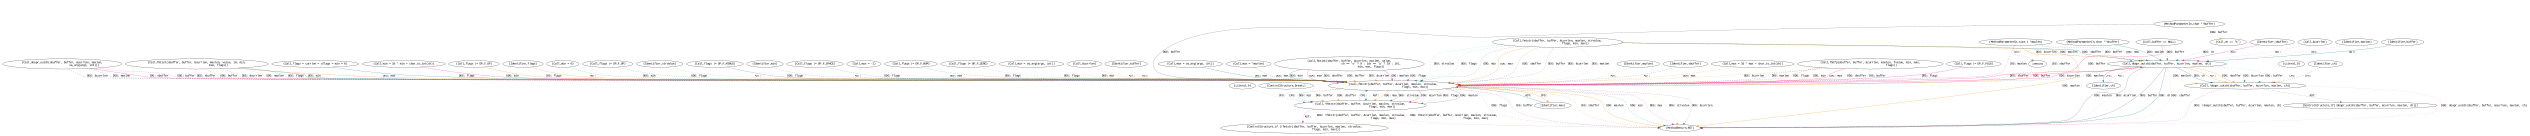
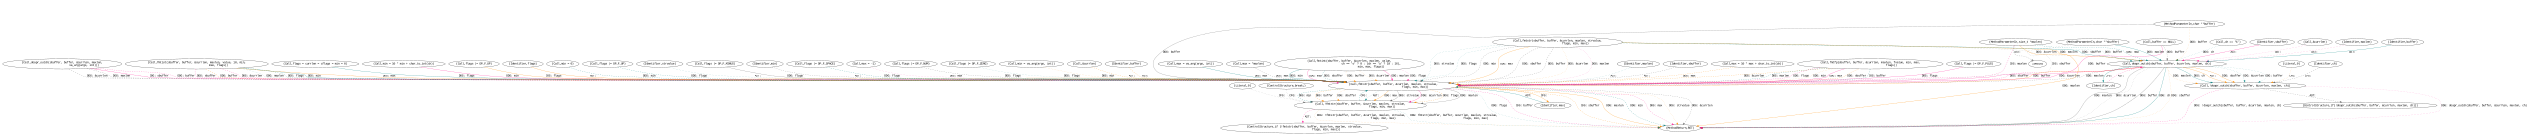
  digraph {
    fontname="Liberation Mono"
    node [fontname="Liberation Mono"]
    edge [color=teal fontname="Liberation Mono" style=dashed]
    n1 [label="(MethodParameterIn,size_t *maxlen)"]
    n2 [label="(Call,doapr_outch(sbuffer, buffer, &currlen, maxlen, ch))"]
    n3 [label="(Call,fmtstr(sbuffer, buffer, &currlen, maxlen, strvalue,\n                            flags, min, max))"]
    n4 [label="(MethodReturn,RET)"]
    1000103
    n6 [label="(Call,!doapr_outch(sbuffer, buffer, &currlen, maxlen, ch))"]
    n7 [label="(Identifier,ch)"]
    n8 [label="(Call,!fmtstr(sbuffer, buffer, &currlen, maxlen, strvalue,\n                            flags, min, max))"]
    n9 [label="(Identifier,max)"]
    n10 [label="(ControlStructure,if(!doapr_outch(sbuffer, buffer, &currlen, maxlen, ch)))"]
    n11 [label="(ControlStructure,if (!fmtstr(sbuffer, buffer, &currlen, maxlen, strvalue,\n                            flags, min, max)))"]
    n12 [label="(Call,doapr_outch(sbuffer, buffer, &currlen, maxlen,\n                            va_arg(args, int)))"]
    n13 [label="(Call,fmtint(sbuffer, buffer, &currlen, maxlen, value, 10, min,\n                            max, flags))"]
    n14 [label="(Call,max = va_arg(args, int))"]
    n15 [label="(Identifier,ch)"]
    n16 [label="(Identifier,sbuffer)"]
    n17 [label="(Call,max = *maxlen)"]
    n18 [label="(Call,fmtint(sbuffer, buffer, &currlen, maxlen, value,\n                            ch == 'o' ? 8 : (ch == 'u' ? 10 : 16),\n                            min, max, flags))"]
    n19 [label="(Call,fmtstr(sbuffer, buffer, &currlen, maxlen, strvalue,\n                       flags, min, max))"]
    n20 [label="(Identifier,maxlen)"]
    n21 [label="(Identifier,sbuffer)"]
    n22 [label="(Call,max = 10 * max + char_to_int(ch))"]
    n23 [label="(ControlStructure,break;)"]
    n24 [label="(Call,fmtfp(sbuffer, buffer, &currlen, maxlen, fvalue, min, max,\n                           flags))"]
    n25 [label="(Call,flags |= DP_F_PLUS)"]
    n26 [label="(MethodParameterIn,char **buffer)"]
    n27 [label="(Call,flags = currlen = cflags = min = 0)"]
    n28 [label="(Call,min = 10 * min + char_to_int(ch))"]
    n29 [label="(Call,&currlen)"]
    n30 [label="(Call,flags |= DP_F_UP)"]
    n31 [label="(Identifier,flags)"]
    n32 [label="(Call,min = 0)"]
    n33 [label="(Literal,0)"]
    n34 [label="(Call,flags |= DP_F_UP)"]
    n35 [label="(Literal,0)"]
    n36 [label="(MethodParameterIn,char **sbuffer)"]
    n37 [label="(Identifier,maxlen)"]
    n38 [label="(Identifier,strvalue)"]
    n39 [label="(Call,flags |= DP_F_MINUS)"]
    n40 [label="(Identifier,min)"]
    n41 [label="(Call,flags |= DP_F_SPACE)"]
    n42 [label="(Call,max = -1)"]
    n43 [label="(Call,flags |= DP_F_NUM)"]
    n44 [label="(Call,buffer == NULL)"]
    n45 [label="(Call,flags |= DP_F_ZERO)"]
    n46 [label="(Call,min = va_arg(args, int))"]
    n47 [label="(Call,&currlen)"]
    n48 [label="(Identifier,buffer)"]
    n49 [label="(Call,ch == '%')"]
    n50 [label="(Identifier,buffer)"]
    n1 -> n2 [label="DDG: max"]
    n1 -> n3 [color=deeppink label="DDG: maxlen"]
    n1 -> n4 [color=darkorange label="DDG: maxlen" style=solid]
    n1 -> 1000103 [color=gray40 label="AST: "]
    n2 -> n3 [color=deeppink label="DDG: sbuffer"]
    n2 -> n3 [color=darkorange label="DDG: buffer" style=solid]
    n2 -> n3 [color=deeppink label="DDG: &currlen" style=solid]
    n2 -> n3 [color=gray40 label="DDG: maxlen"]
    n2 -> n4 [color=gray40 label="DDG: maxlen" style=solid]
    n2 -> n4 [color=gray40 label="DDG: &currlen" style=dotted]
    n2 -> n4 [color=gray40 label="DDG: buffer" style=solid]
    n2 -> n4 [label="DDG: ch" style=solid]
    n2 -> n4 [color=darkorange label="DDG: sbuffer" style=dotted]
    n2 -> n6 [color=darkorange label="AST: " style=solid]
    n2 -> n6 [color=darkorange label="DDG: sbuffer" style=solid]
    n2 -> n6 [label="DDG: &currlen" style=dotted]
    n2 -> n6 [label="DDG: buffer" style=dotted]
    n2 -> n6 [color=darkorange label="DDG: maxlen" style=dotted]
    n2 -> n6 [label="DDG: ch" style=solid]
    n2 -> n7 [label="CFG: " style=solid]
    n3 -> n4 [color=deeppink label="DDG: buffer"]
    n3 -> n4 [label="DDG: flags" style=dotted]
    n3 -> n4 [color=darkorange label="DDG: sbuffer"]
    n3 -> n4 [color=darkorange label="DDG: maxlen" style=solid]
    n3 -> n4 [label="DDG: min"]
    n3 -> n4 [color=deeppink label="DDG: max"]
    n3 -> n4 [color=darkorange label="DDG: strvalue" style=dotted]
    n3 -> n4 [color=gray40 label="DDG: &currlen"]
    n3 -> n8 [label="AST: " style=dotted]
    n3 -> n8 [color=darkorange label="DDG: max" style=solid]
    n3 -> n8 [color=gray40 label="DDG: strvalue" style=solid]
    n3 -> n8 [color=deeppink label="DDG: &currlen" style=solid]
    n3 -> n8 [color=darkorange label="DDG: flags"]
    n3 -> n8 [color=gray40 label="DDG: maxlen" style=solid]
    n3 -> n8 [label="DDG: min"]
    n3 -> n8 [color=darkorange label="DDG: buffer"]
    n3 -> n8 [color=darkorange label="DDG: sbuffer" style=dotted]
    n3 -> n9 [color=darkorange label="CFG: " style=solid]
    n6 -> n4 [color=deeppink label="DDG: !doapr_outch(sbuffer, buffer, &currlen, maxlen, ch)"]
    n6 -> n4 [color=deeppink label="DDG: doapr_outch(sbuffer, buffer, &currlen, maxlen, ch)" style=dotted]
    n6 -> n10 [color=gray40 label="AST: "]
    n7 -> n2 [color=deeppink label="AST: "]
    n8 -> n3 [label="CFG: "]
    n8 -> n4 [color=darkorange label="DDG: !fmtstr(sbuffer, buffer, &currlen, maxlen, strvalue,\n                            flags, min, max)" style=dotted]
    n8 -> n4 [label="DDG: fmtstr(sbuffer, buffer, &currlen, maxlen, strvalue,\n                            flags, min, max)" style=dotted]
    n8 -> n11 [color=deeppink label="AST: "]
    n9 -> n3 [label="AST: " style=solid]
    n12 -> n3 [color=deeppink label="DDG: sbuffer" style=solid]
    n12 -> n3 [color=deeppink label="DDG: buffer"]
    n12 -> n3 [color=gray40 label="DDG: &currlen"]
    n12 -> n3 [color=gray40 label="DDG: maxlen"]
    n13 -> n3 [color=deeppink label="DDG: sbuffer"]
    n13 -> n3 [color=darkorange label="DDG: buffer"]
    n13 -> n3 [color=deeppink label="DDG: &currlen"]
    n13 -> n3 [label="DDG: maxlen" style=dotted]
    n13 -> n3 [label="DDG: flags"]
    n13 -> n3 [label="DDG: min" style=solid]
    n13 -> n3 [color=darkorange label="DDG: max" style=solid]
    n14 -> n3 [label="DDG: max" style=solid]
    n15 -> n6 [color=gray40 label="CFG: "]
    n16 -> n2 [color=deeppink label="AST: " style=solid]
    n17 -> n3 [color=gray40 label="DDG: max"]
    n18 -> n3 [label="DDG: sbuffer"]
    n18 -> n3 [color=darkorange label="DDG: buffer" style=dotted]
    n18 -> n3 [color=darkorange label="DDG: &currlen" style=dotted]
    n18 -> n3 [color=deeppink label="DDG: maxlen" style=solid]
    n18 -> n3 [color=deeppink label="DDG: flags" style=dotted]
    n18 -> n3 [label="DDG: min" style=solid]
    n18 -> n3 [color=deeppink label="DDG: max" style=solid]
    n19 -> n2 [label="DDG: sbuffer" style=solid]
    n19 -> n2 [label="DDG: buffer" style=dotted]
    n19 -> n2 [color=gray40 label="DDG: &currlen" style=dotted]
    n19 -> n2 [color=darkorange label="DDG: maxlen" style=solid]
    n19 -> n3 [color=gray40 label="DDG: sbuffer"]
    n19 -> n3 [color=gray40 label="DDG: buffer"]
    n19 -> n3 [color=darkorange label="DDG: &currlen" style=dotted]
    n19 -> n3 [color=deeppink label="DDG: maxlen" style=dotted]
    n19 -> n3 [label="DDG: strvalue" style=dotted]
    n19 -> n3 [label="DDG: flags" style=dotted]
    n19 -> n3 [color=gray40 label="DDG: min"]
    n19 -> n3 [color=darkorange label="DDG: max" style=solid]
    n20 -> n3 [label="AST: " style=dotted]
    n21 -> n3 [color=gray40 label="AST: "]
    n22 -> n3 [color=darkorange label="DDG: max"]
    n23 -> n8 [color=gray40 label="CFG: " style=dotted]
    n24 -> n3 [color=darkorange label="DDG: sbuffer"]
    n24 -> n3 [label="DDG: buffer"]
    n24 -> n3 [color=darkorange label="DDG: &currlen"]
    n24 -> n3 [label="DDG: maxlen"]
    n24 -> n3 [color=deeppink label="DDG: flags"]
    n24 -> n3 [color=darkorange label="DDG: min" style=dotted]
    n24 -> n3 [color=deeppink label="DDG: max" style=solid]
    n25 -> n3 [color=deeppink label="DDG: flags" style=solid]
-   n26 -> n49 [color=darkorange label="DDG: buffer" style=dotted]
+   n26 -> n2 [color=darkorange label="DDG: buffer" style=dotted]
    n26 -> n3 [color=gray40 label="DDG: buffer" style=solid]
    n27 -> n3 [label="DDG: flags" style=solid]
    n28 -> n3 [color=deeppink label="DDG: min" style=solid]
    n29 -> n2 [color=deeppink label="AST: " style=dotted]
    n30 -> n3 [color=darkorange label="DDG: flags" style=solid]
    n31 -> n3 [color=darkorange label="AST: " style=solid]
    n32 -> n3 [label="DDG: min"]
    n33 -> n6 [color=darkorange label="CFG: " style=dotted]
    n34 -> n3 [label="DDG: flags"]
    n35 -> n8 [color=gray40 label="CFG: " style=dotted]
    n36 -> n2 [label="DDG: maxlen" style=solid]
    n36 -> n3 [color=gray40 label="DDG: sbuffer" style=dotted]
    n37 -> n2 [color=deeppink label="AST: " style=dotted]
    n38 -> n3 [label="AST: " style=dotted]
    n39 -> n3 [color=gray40 label="DDG: flags" style=solid]
    n40 -> n3 [color=gray40 label="AST: "]
    n41 -> n3 [label="DDG: flags"]
    n42 -> n3 [color=deeppink label="DDG: max" style=dotted]
    n43 -> n3 [color=gray40 label="DDG: flags"]
    n44 -> n2 [color=gray40 label="DDG: buffer"]
    n44 -> n3 [color=deeppink label="DDG: buffer" style=solid]
    n45 -> n3 [label="DDG: flags" style=dotted]
    n46 -> n3 [color=darkorange label="DDG: min" style=dotted]
    n47 -> n3 [color=darkorange label="AST: "]
    n48 -> n2 [label="AST: " style=solid]
    n49 -> n2 [label="DDG: ch" style=dotted]
    n50 -> n3 [color=darkorange label="AST: "]
  }
